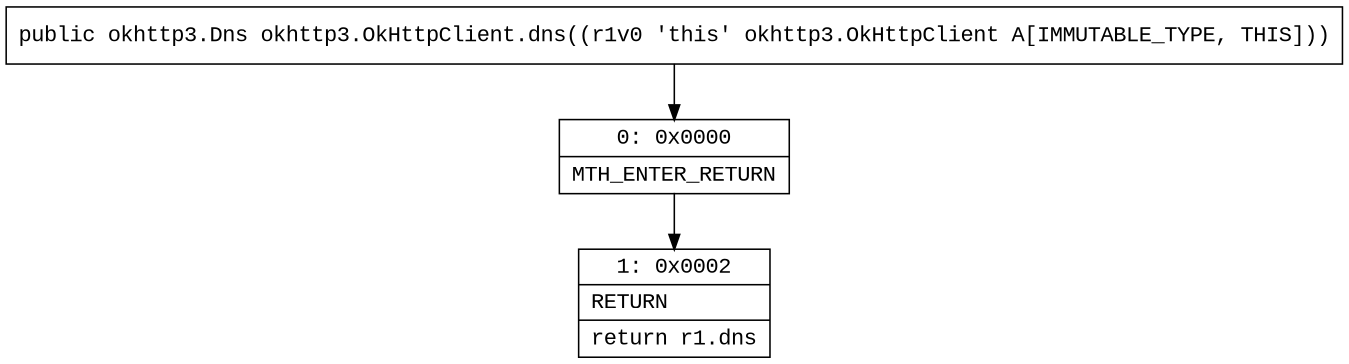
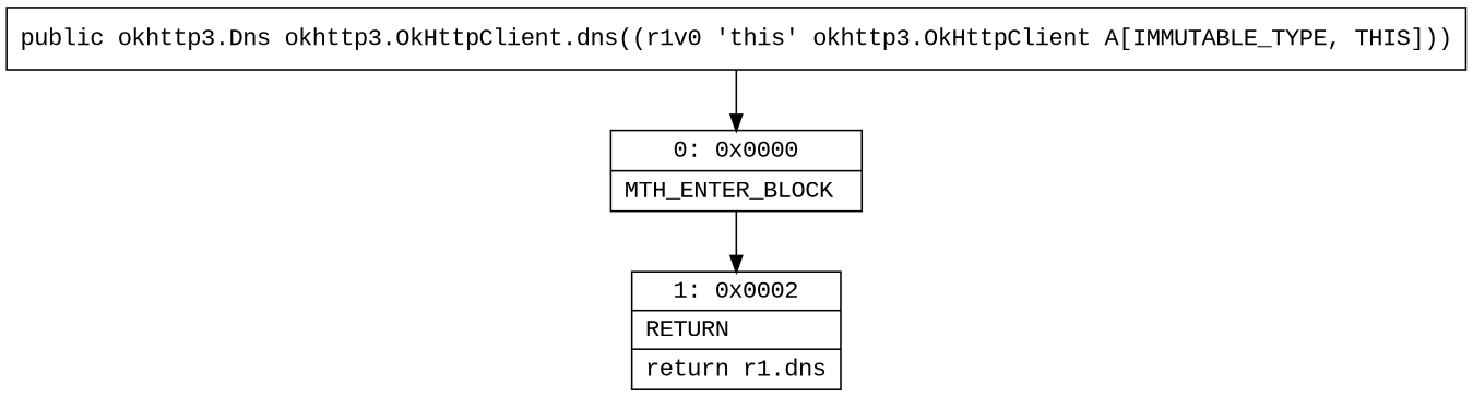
  digraph {
    fontname="Liberation Mono"
    node [shape=record fontname="Liberation Mono"]
    edge [fontname="Liberation Mono"]
-   n1 [label="{0\:\ 0x0000|MTH_ENTER_RETURN\l}"]
+   n1 [label="{0\:\ 0x0000|MTH_ENTER_BLOCK\l}"]
    n2 [label="{1\:\ 0x0002|RETURN\l|return r1.dns\l}"]
    n3 [label="{public okhttp3.Dns okhttp3.OkHttpClient.dns((r1v0 'this' okhttp3.OkHttpClient A[IMMUTABLE_TYPE, THIS])) }"]
    n1 -> n2
    n3 -> n1
  }
